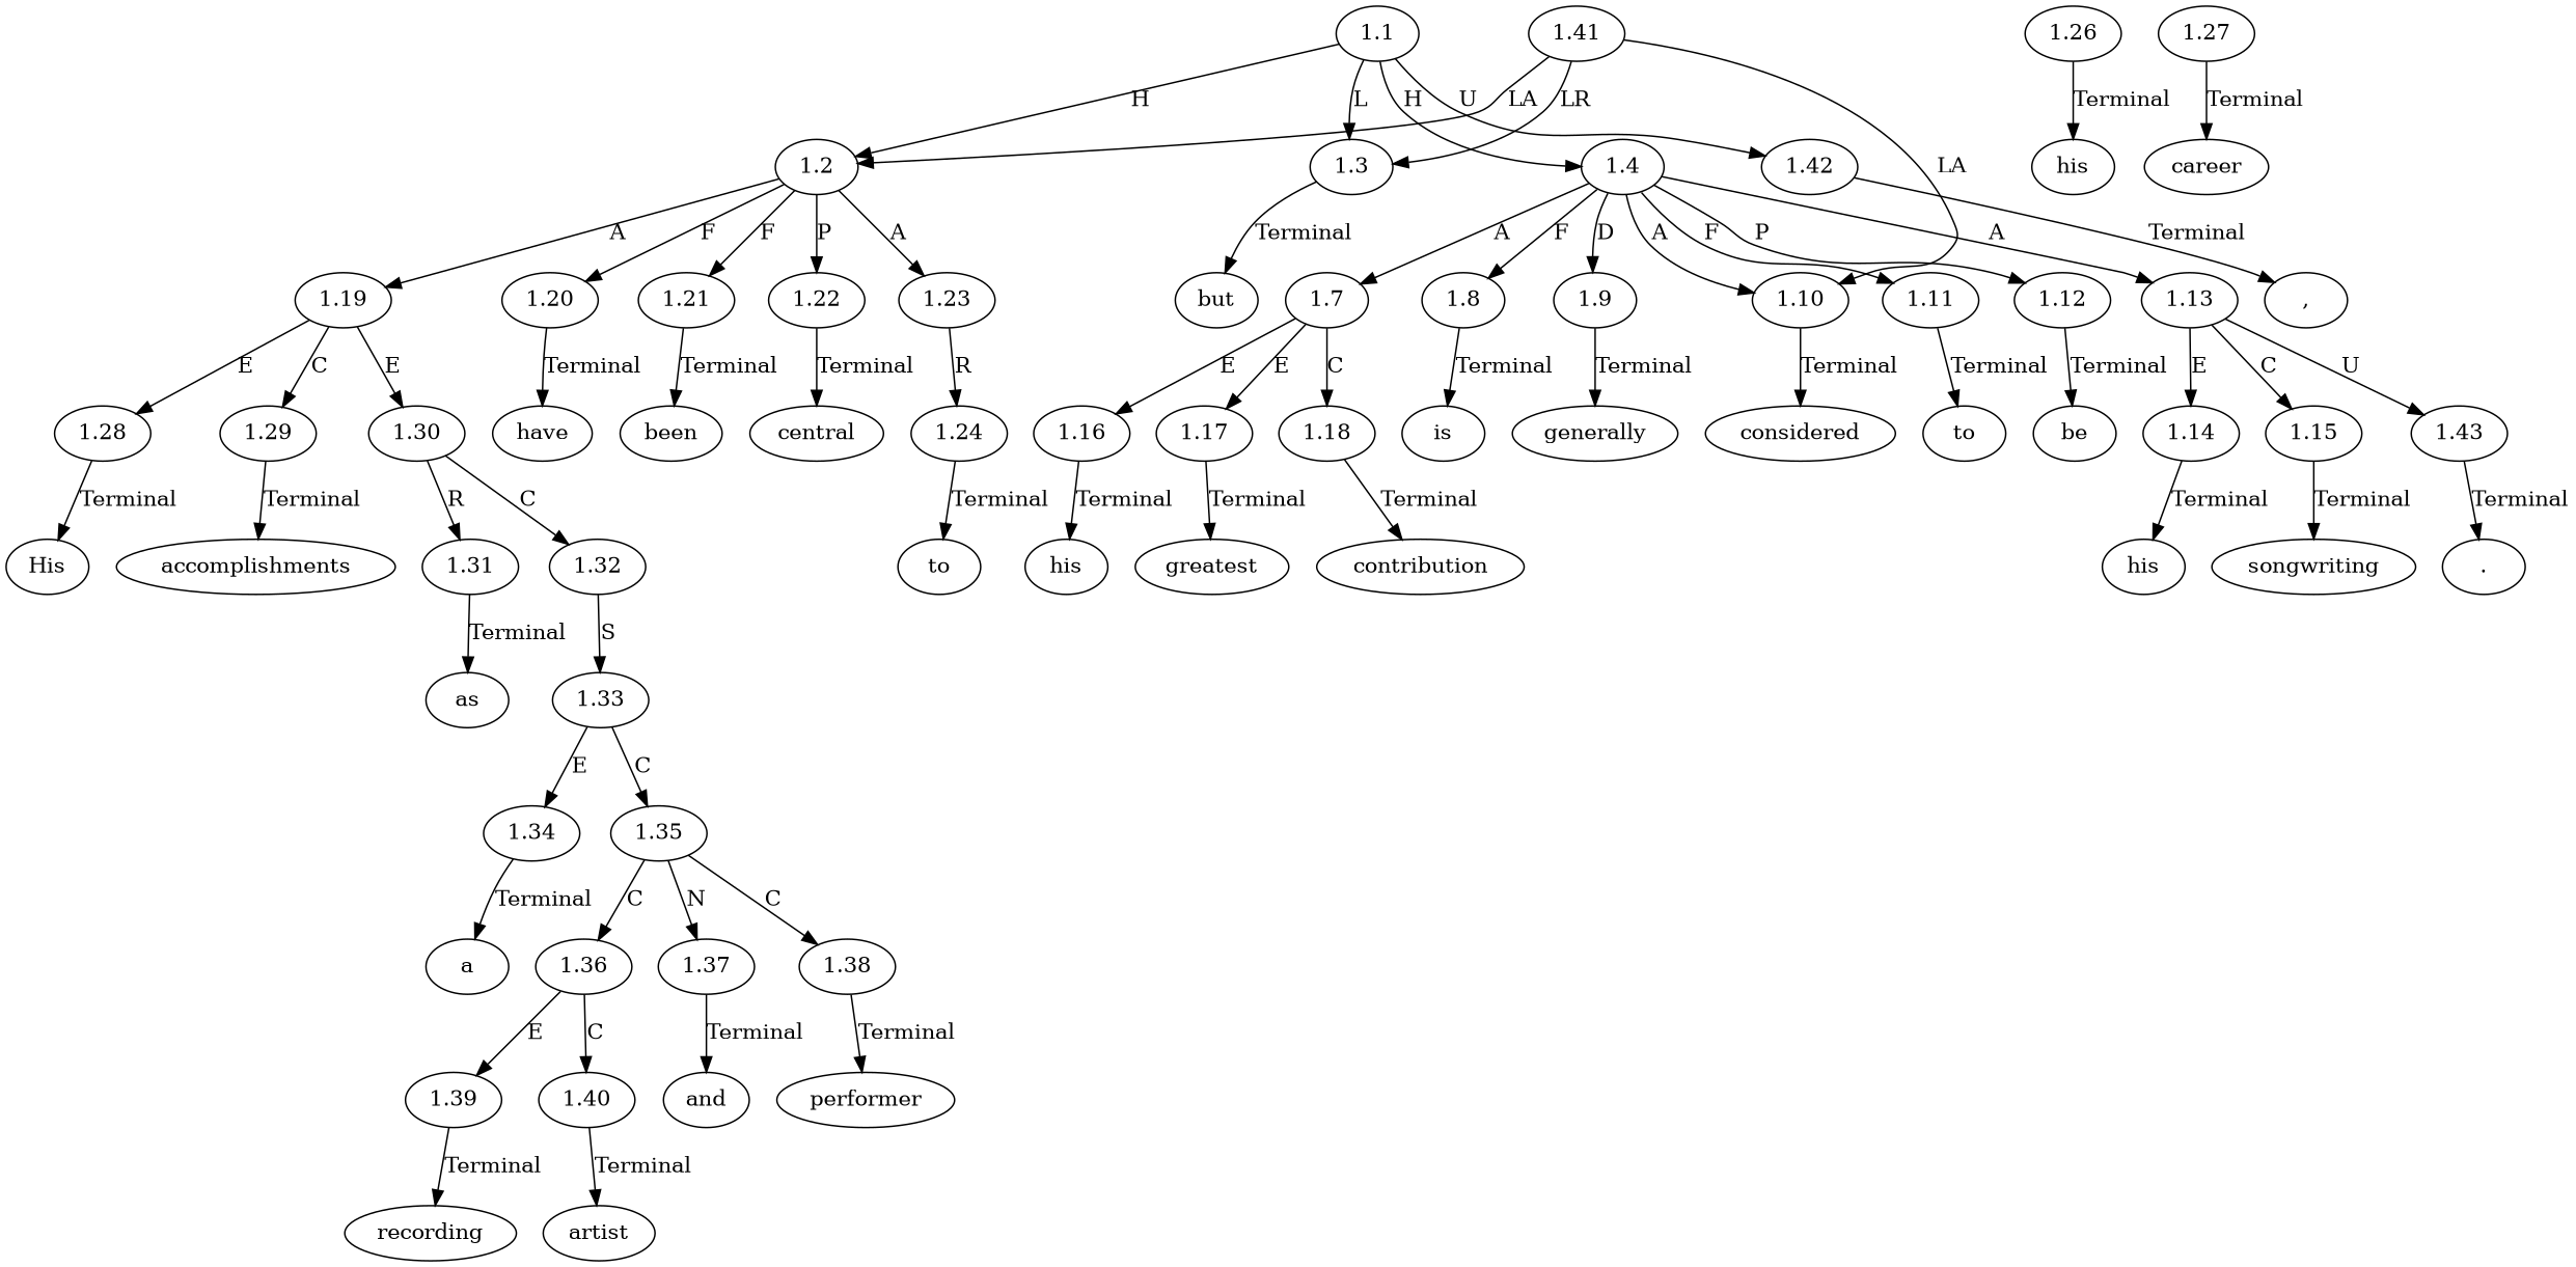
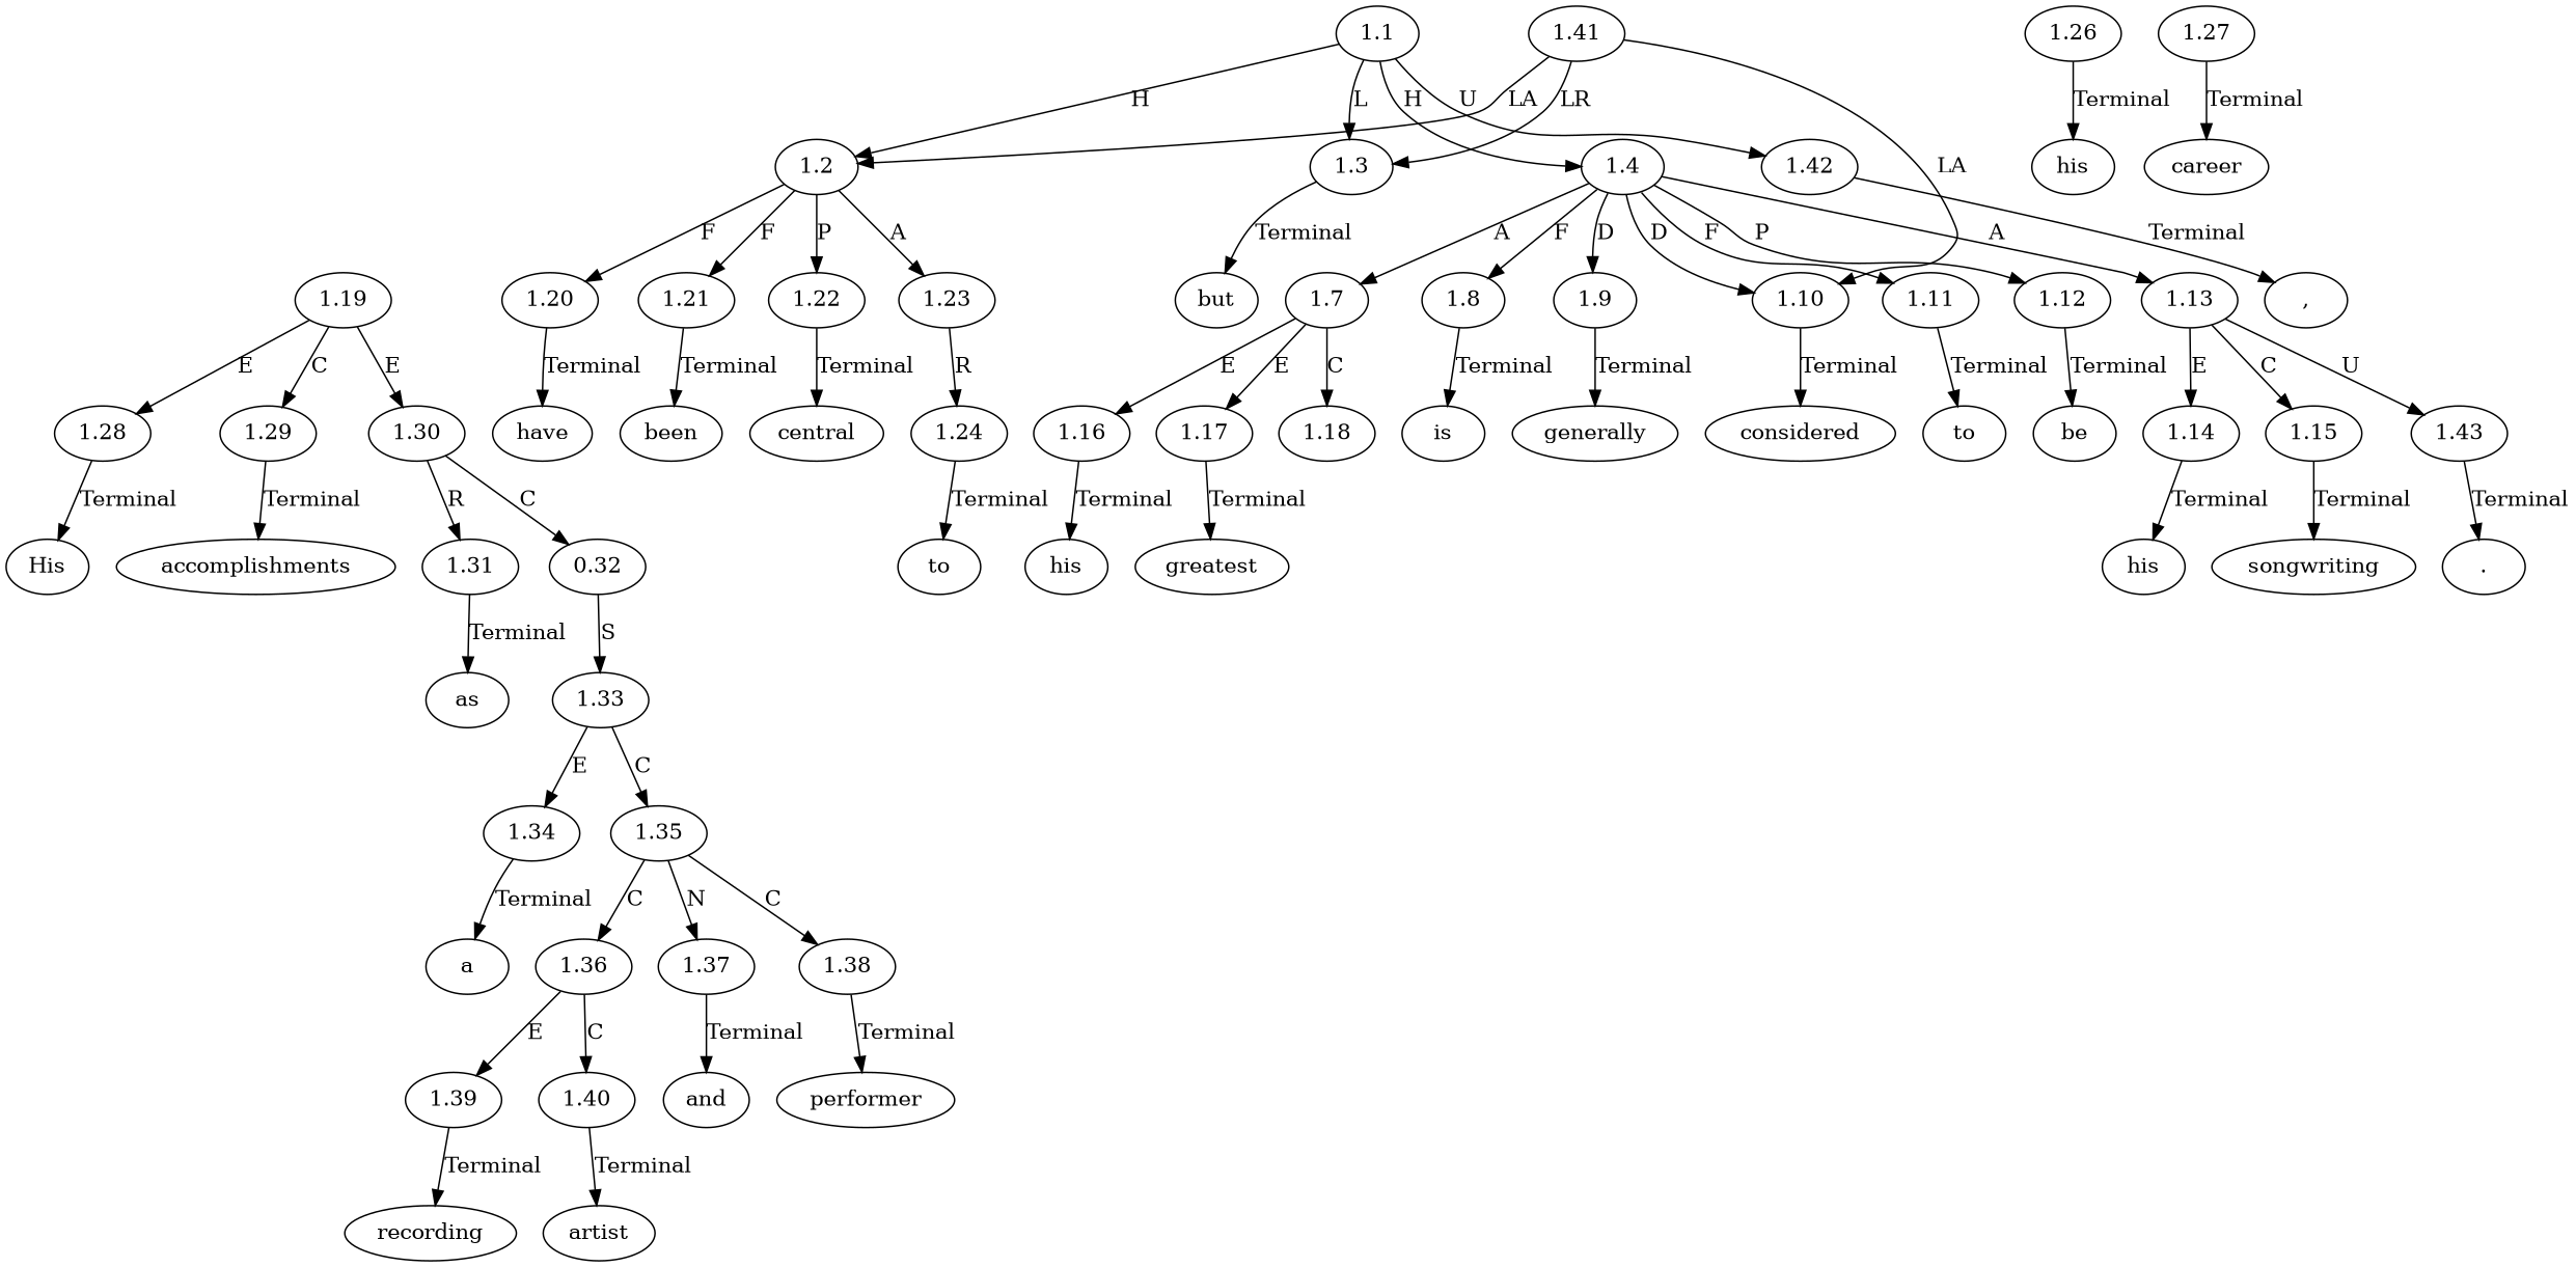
  digraph {
    node [ordering=out]
    edge [ordering=out]
    n1 [label=His]
    n2 [label=been]
    n3 [label=central]
    n4 [label=to]
    n5 [label=his]
    n6 [label=career]
    n7 [label=","]
    n8 [label=but]
    n9 [label=his]
    n10 [label=greatest]
-   n11 [label=contribution]
    n12 [label=accomplishments]
    n13 [label=is]
    n14 [label=generally]
    n15 [label=considered]
    n16 [label=to]
    n17 [label=be]
    n18 [label=his]
    n19 [label=songwriting]
    n20 [label="."]
    n21 [label=as]
    n22 [label=a]
    n23 [label=recording]
    n24 [label=artist]
    n25 [label=and]
    n26 [label=performer]
    n27 [label=have]
    n28 [label=1.1]
    n29 [label=1.2]
    n30 [label=1.3]
    n31 [label=1.4]
    n32 [label=1.42]
    n33 [label=1.19]
    n34 [label=1.20]
    n35 [label=1.21]
    n36 [label=1.22]
    n37 [label=1.23]
    n38 [label=1.7]
    n39 [label=1.8]
    n40 [label=1.9]
    n41 [label=1.10]
    n42 [label=1.11]
    n43 [label=1.12]
    n44 [label=1.13]
    n45 [label=1.28]
    n46 [label=1.29]
    n47 [label=1.30]
    n48 [label=1.24]
    n49 [label=1.16]
    n50 [label=1.17]
    n51 [label=1.18]
    n52 [label=1.14]
    n53 [label=1.15]
    n54 [label=1.43]
    n55 [label=1.31]
-   n56 [label=1.32]
+   n56 [label=0.32]
    n57 [label=1.26]
    n58 [label=1.27]
    n59 [label=1.33]
    n60 [label=1.34]
    n61 [label=1.35]
    n62 [label=1.36]
    n63 [label=1.37]
    n64 [label=1.38]
    n65 [label=1.39]
    n66 [label=1.40]
    n67 [label=1.41]
    n28 -> n29 [label=H]
    n28 -> n30 [label=L]
    n28 -> n31 [label=H]
    n28 -> n32 [label=U]
-   n29 -> n33 [label=A]
    n29 -> n34 [label=F]
    n29 -> n35 [label=F]
    n29 -> n36 [label=P]
    n29 -> n37 [label=A]
    n30 -> n8 [label=Terminal]
    n31 -> n38 [label=A]
    n31 -> n39 [label=F]
    n31 -> n40 [label=D]
-   n31 -> n41 [label=A]
+   n31 -> n41 [label=D]
    n31 -> n42 [label=F]
    n31 -> n43 [label=P]
    n31 -> n44 [label=A]
    n32 -> n7 [label=Terminal]
    n33 -> n45 [label=E]
    n33 -> n46 [label=C]
    n33 -> n47 [label=E]
    n34 -> n27 [label=Terminal]
    n35 -> n2 [label=Terminal]
    n36 -> n3 [label=Terminal]
    n37 -> n48 [label=R]
    n38 -> n49 [label=E]
    n38 -> n50 [label=E]
    n38 -> n51 [label=C]
    n39 -> n13 [label=Terminal]
    n40 -> n14 [label=Terminal]
    n41 -> n15 [label=Terminal]
    n42 -> n16 [label=Terminal]
    n43 -> n17 [label=Terminal]
    n44 -> n52 [label=E]
    n44 -> n53 [label=C]
    n44 -> n54 [label=U]
    n45 -> n1 [label=Terminal]
    n46 -> n12 [label=Terminal]
    n47 -> n55 [label=R]
    n47 -> n56 [label=C]
    n48 -> n4 [label=Terminal]
    n49 -> n9 [label=Terminal]
    n50 -> n10 [label=Terminal]
-   n51 -> n11 [label=Terminal]
    n52 -> n18 [label=Terminal]
    n53 -> n19 [label=Terminal]
    n54 -> n20 [label=Terminal]
    n55 -> n21 [label=Terminal]
    n56 -> n59 [label=S]
    n57 -> n5 [label=Terminal]
    n58 -> n6 [label=Terminal]
    n59 -> n60 [label=E]
    n59 -> n61 [label=C]
    n60 -> n22 [label=Terminal]
    n61 -> n62 [label=C]
    n61 -> n63 [label=N]
    n61 -> n64 [label=C]
    n62 -> n65 [label=E]
    n62 -> n66 [label=C]
    n63 -> n25 [label=Terminal]
    n64 -> n26 [label=Terminal]
    n65 -> n23 [label=Terminal]
    n66 -> n24 [label=Terminal]
    n67 -> n29 [label=LA]
    n67 -> n30 [label=LR]
    n67 -> n41 [label=LA]
  }
